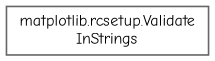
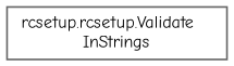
  digraph {
    rankdir=LR
    fontname="Comic Neue"
-   n1 [color=grey40 fillcolor=white fontname="Comic Neue" fontsize=10 height=0.2 label="matplotlib.rcsetup.Validate\lInStrings" shape=box style=filled width=0.4]
+   n1 [color=grey40 fillcolor=white fontname="Comic Neue" fontsize=10 height=0.2 label="rcsetup.rcsetup.Validate\lInStrings" shape=box style=filled width=0.4]
  }
